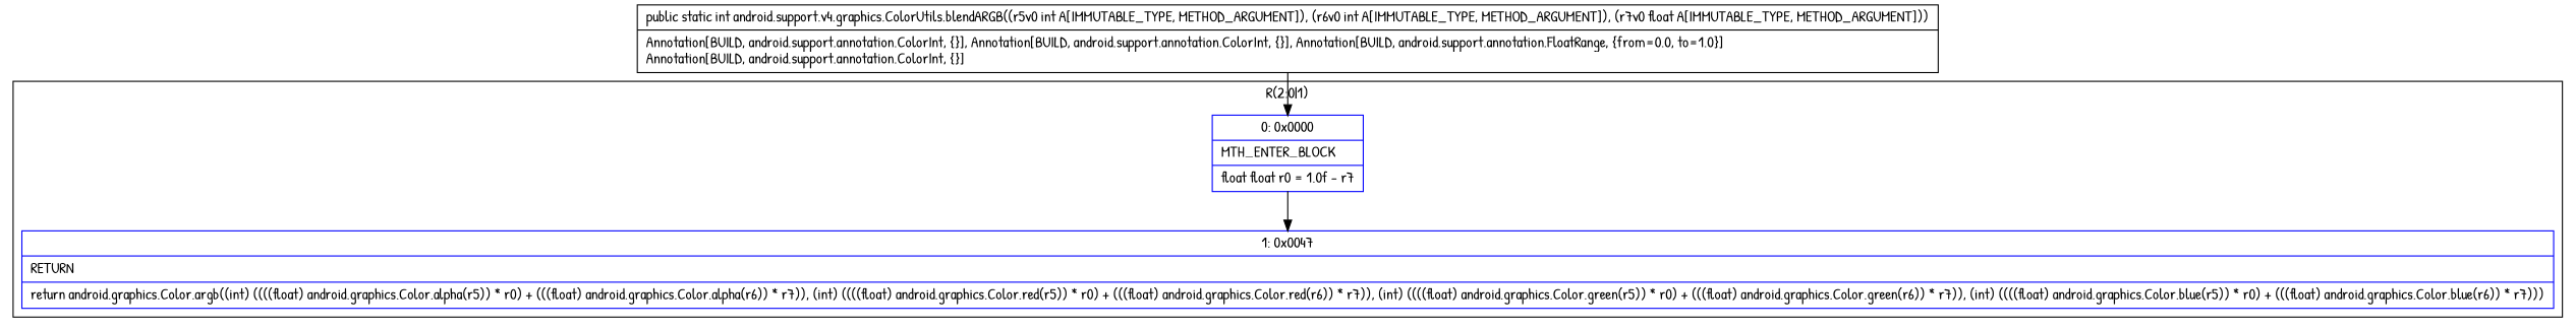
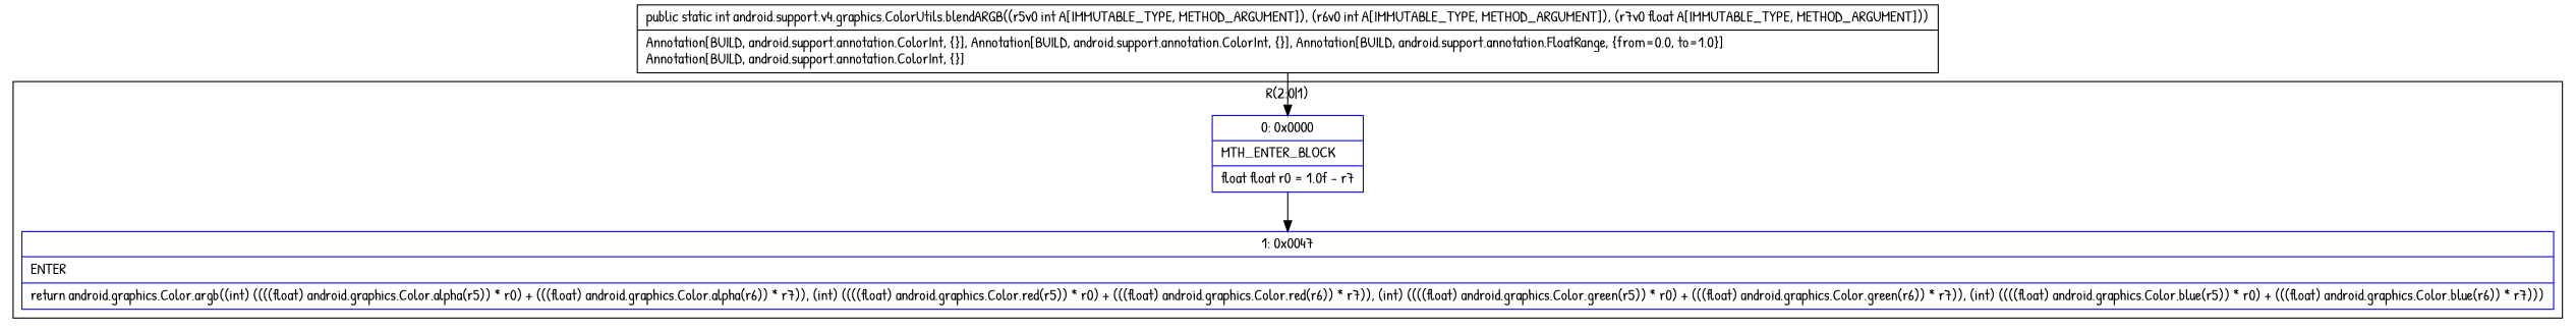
  digraph {
    fontname="Patrick Hand"
    node [color=blue shape=record fontname="Patrick Hand"]
    edge [fontname="Patrick Hand"]
    n1 [label="{0\:\ 0x0000|MTH_ENTER_BLOCK\l|float float r0 = 1.0f \- r7\l}"]
-   n2 [label="{1\:\ 0x0047|RETURN\l|return android.graphics.Color.argb((int) ((((float) android.graphics.Color.alpha(r5)) * r0) + (((float) android.graphics.Color.alpha(r6)) * r7)), (int) ((((float) android.graphics.Color.red(r5)) * r0) + (((float) android.graphics.Color.red(r6)) * r7)), (int) ((((float) android.graphics.Color.green(r5)) * r0) + (((float) android.graphics.Color.green(r6)) * r7)), (int) ((((float) android.graphics.Color.blue(r5)) * r0) + (((float) android.graphics.Color.blue(r6)) * r7)))\l}"]
+   n2 [label="{1\:\ 0x0047|ENTER\l|return android.graphics.Color.argb((int) ((((float) android.graphics.Color.alpha(r5)) * r0) + (((float) android.graphics.Color.alpha(r6)) * r7)), (int) ((((float) android.graphics.Color.red(r5)) * r0) + (((float) android.graphics.Color.red(r6)) * r7)), (int) ((((float) android.graphics.Color.green(r5)) * r0) + (((float) android.graphics.Color.green(r6)) * r7)), (int) ((((float) android.graphics.Color.blue(r5)) * r0) + (((float) android.graphics.Color.blue(r6)) * r7)))\l}"]
    n3 [label="{public static int android.support.v4.graphics.ColorUtils.blendARGB((r5v0 int A[IMMUTABLE_TYPE, METHOD_ARGUMENT]), (r6v0 int A[IMMUTABLE_TYPE, METHOD_ARGUMENT]), (r7v0 float A[IMMUTABLE_TYPE, METHOD_ARGUMENT]))  | Annotation[BUILD, android.support.annotation.ColorInt, \{\}], Annotation[BUILD, android.support.annotation.ColorInt, \{\}], Annotation[BUILD, android.support.annotation.FloatRange, \{from=0.0, to=1.0\}]\lAnnotation[BUILD, android.support.annotation.ColorInt, \{\}]\l}" color=""]
    subgraph cluster_1 {
      label="R(2:0|1)"
      n1
      n2
    }
    n1 -> n2
    n3 -> n1
  }
